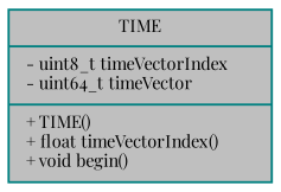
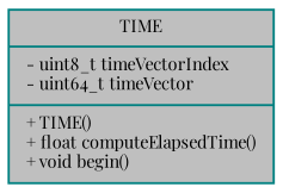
  digraph {
    fontname="Playfair Display"
-   n1 [color=teal fillcolor=grey75 fontcolor=black fontname="Playfair Display" fontsize=8 height=0.2 label="{TIME\n|- uint8_t timeVectorIndex\l- uint64_t timeVector\l|+  TIME()\l+ float timeVectorIndex()\l+ void begin()\l}" shape=record style=filled width=0.4]
+   n1 [color=teal fillcolor=grey75 fontcolor=black fontname="Playfair Display" fontsize=8 height=0.2 label="{TIME\n|- uint8_t timeVectorIndex\l- uint64_t timeVector\l|+  TIME()\l+ float computeElapsedTime()\l+ void begin()\l}" shape=record style=filled width=0.4]
  }
